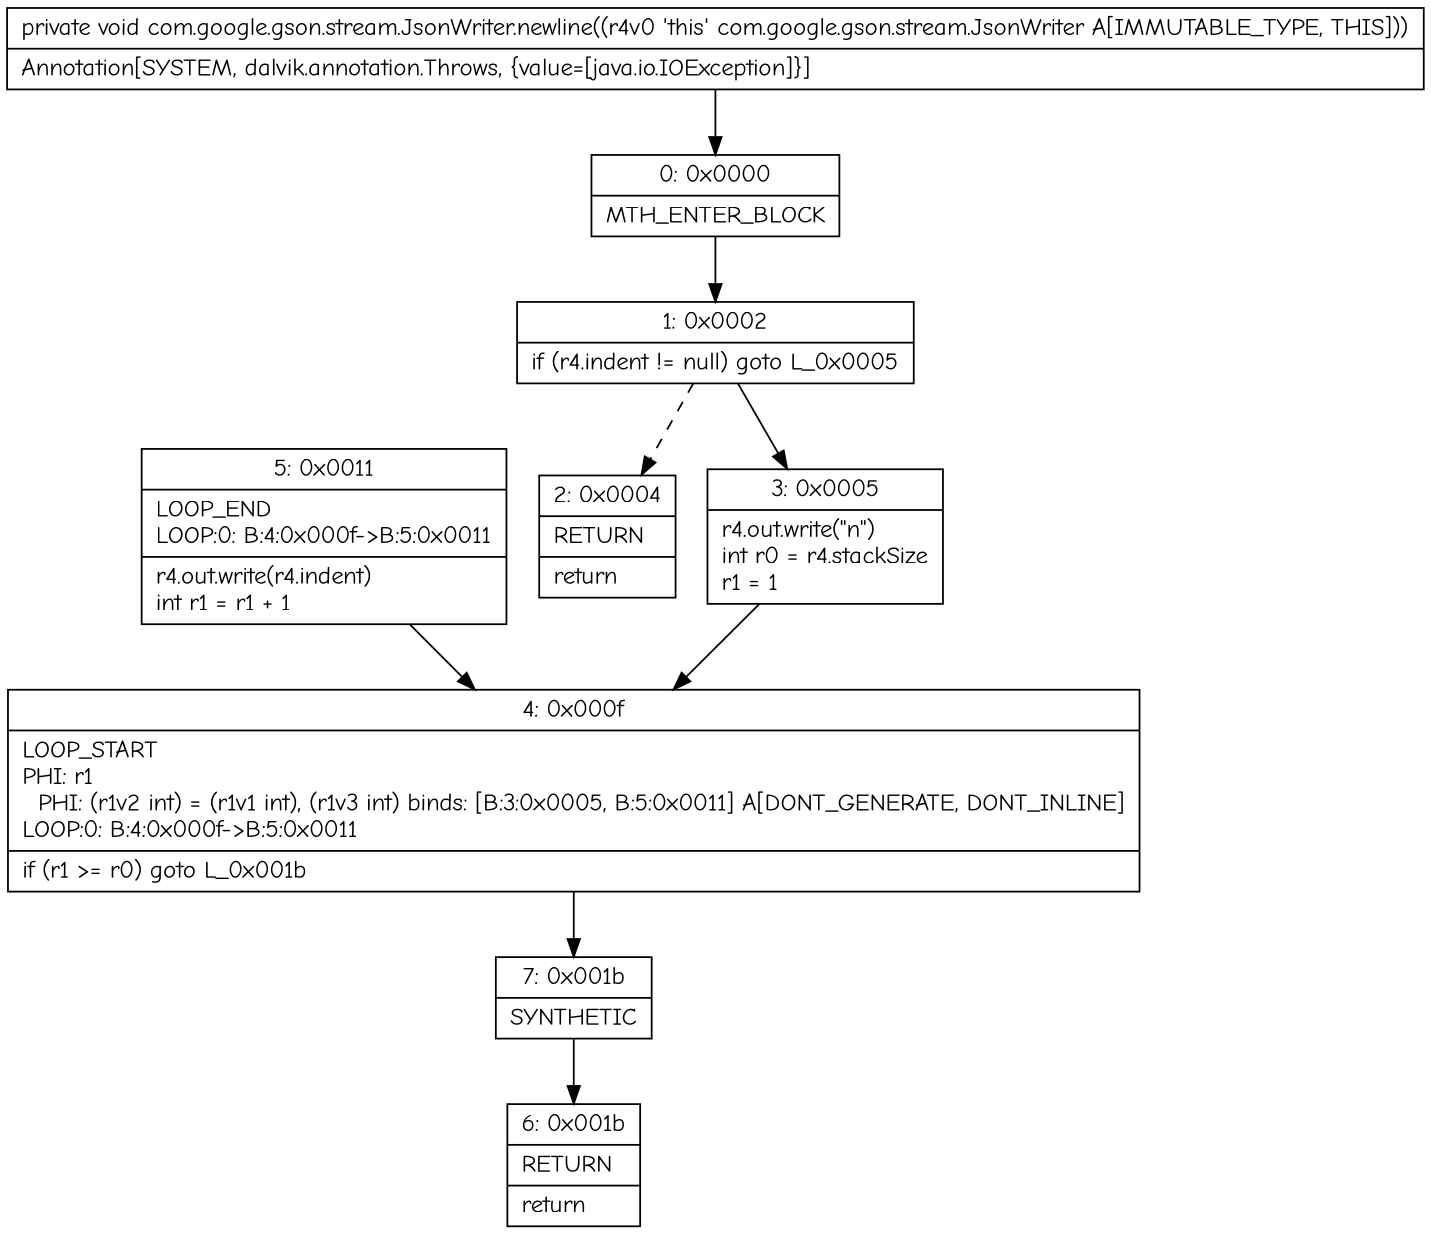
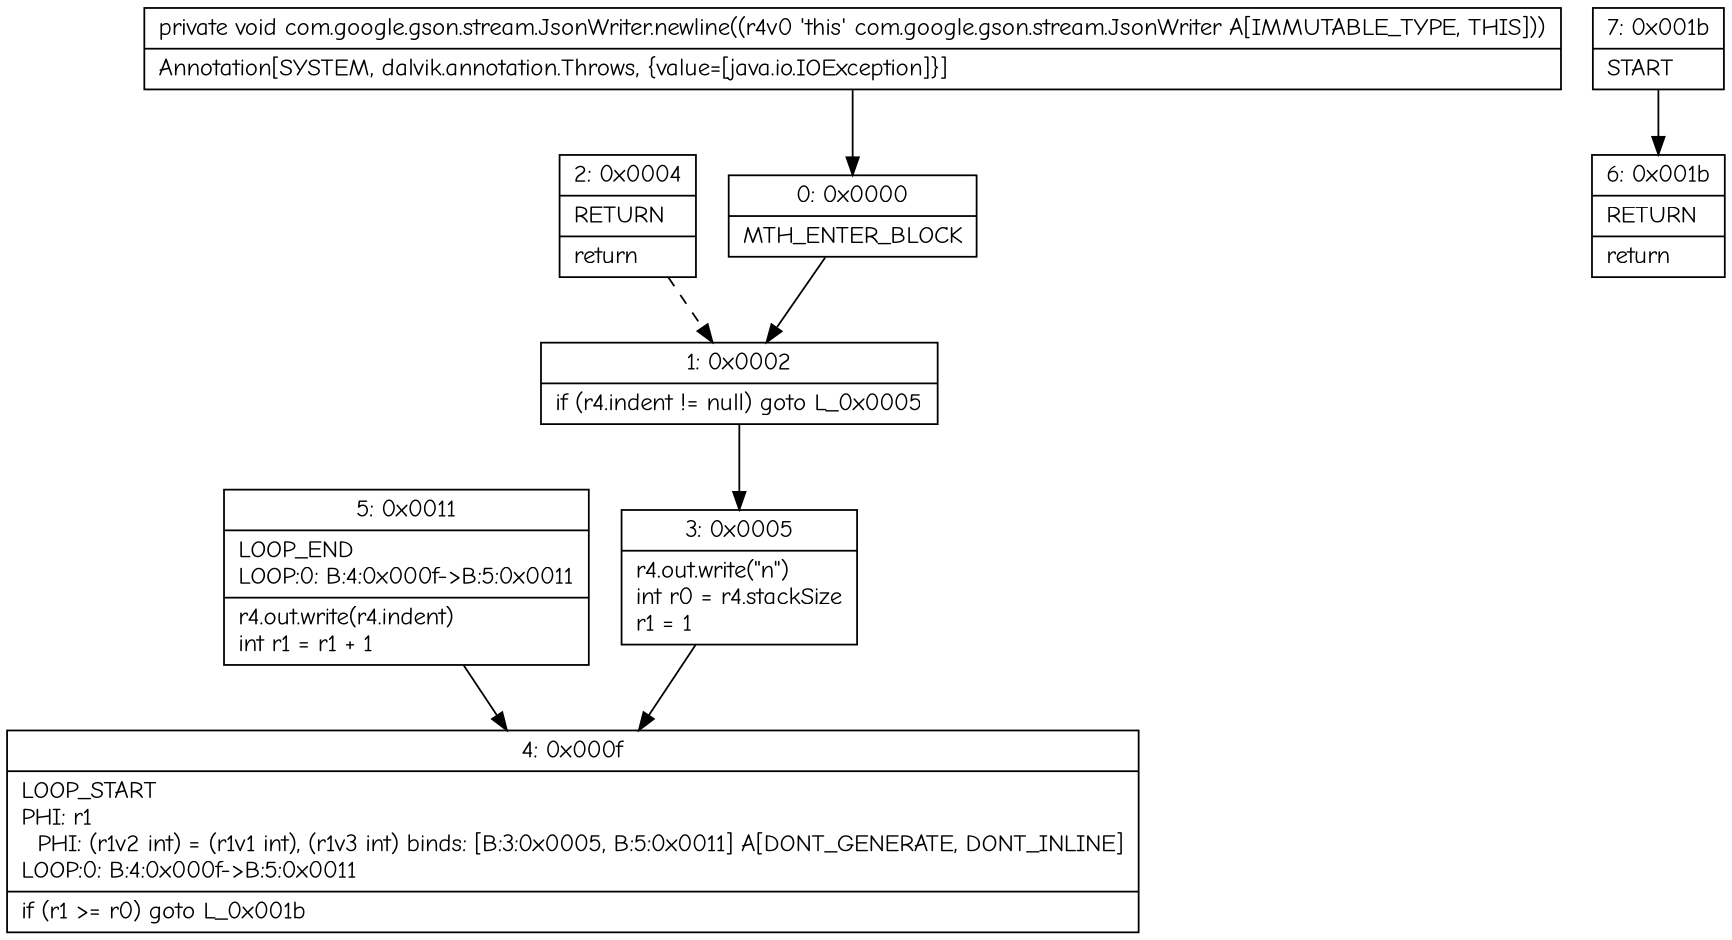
  digraph {
    fontname="Comic Neue"
    node [fontname="Comic Neue" shape=record]
    edge [fontname="Comic Neue"]
    n1 [label="{0\:\ 0x0000|MTH_ENTER_BLOCK\l}"]
    n2 [label="{1\:\ 0x0002|if (r4.indent != null) goto L_0x0005\l}"]
    n3 [label="{2\:\ 0x0004|RETURN\l|return\l}"]
    n4 [label="{3\:\ 0x0005|r4.out.write(\"n\")\lint r0 = r4.stackSize\lr1 = 1\l}"]
    n5 [label="{4\:\ 0x000f|LOOP_START\lPHI: r1 \l  PHI: (r1v2 int) = (r1v1 int), (r1v3 int) binds: [B:3:0x0005, B:5:0x0011] A[DONT_GENERATE, DONT_INLINE]\lLOOP:0: B:4:0x000f\-\>B:5:0x0011\l|if (r1 \>= r0) goto L_0x001b\l}"]
-   n6 [label="{7\:\ 0x001b|SYNTHETIC\l}"]
+   n6 [label="{7\:\ 0x001b|START\l}"]
    n7 [label="{5\:\ 0x0011|LOOP_END\lLOOP:0: B:4:0x000f\-\>B:5:0x0011\l|r4.out.write(r4.indent)\lint r1 = r1 + 1\l}"]
    n8 [label="{6\:\ 0x001b|RETURN\l|return\l}"]
    n9 [label="{private void com.google.gson.stream.JsonWriter.newline((r4v0 'this' com.google.gson.stream.JsonWriter A[IMMUTABLE_TYPE, THIS]))  | Annotation[SYSTEM, dalvik.annotation.Throws, \{value=[java.io.IOException]\}]\l}"]
    n1 -> n2
-   n2 -> n3 [style=dashed]
+   n3 -> n2 [style=dashed]
    n2 -> n4
    n4 -> n5
-   n5 -> n6
    n6 -> n8
    n7 -> n5
    n9 -> n1
  }
